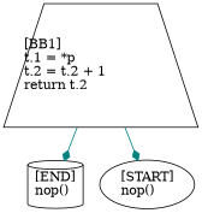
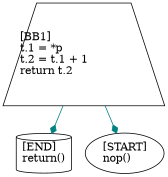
  digraph {
    edge [arrowhead=diamond color=teal]
-   n1 [label="[END]\lnop()\l" shape=cylinder]
+   n1 [label="[END]\lreturn()\l" shape=cylinder]
    n2 [label="[START]\lnop()\l" shape=ellipse]
-   n3 [label="[BB1]\lt.1 = *p\lt.2 = t.2 + 1\lreturn t.2\l" shape=trapezium]
+   n3 [label="[BB1]\lt.1 = *p\lt.2 = t.1 + 1\lreturn t.2\l" shape=trapezium]
    n3 -> n1
    n3 -> n2
  }
